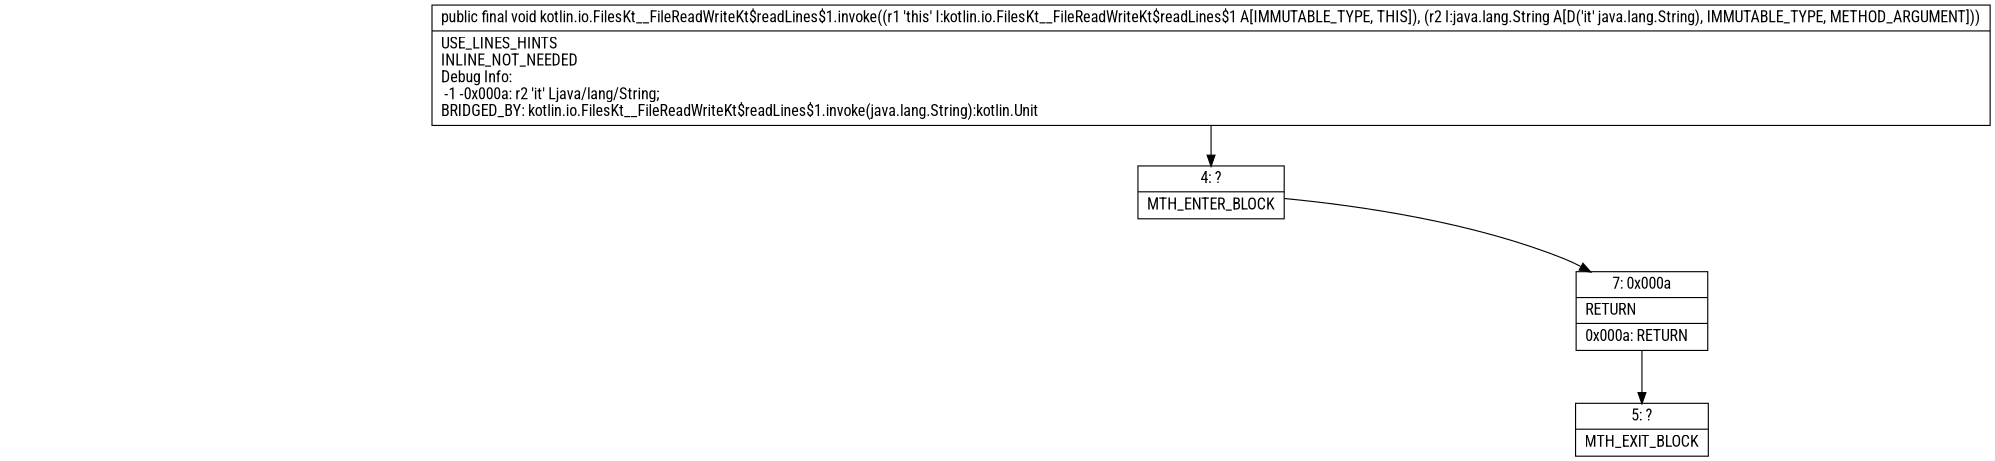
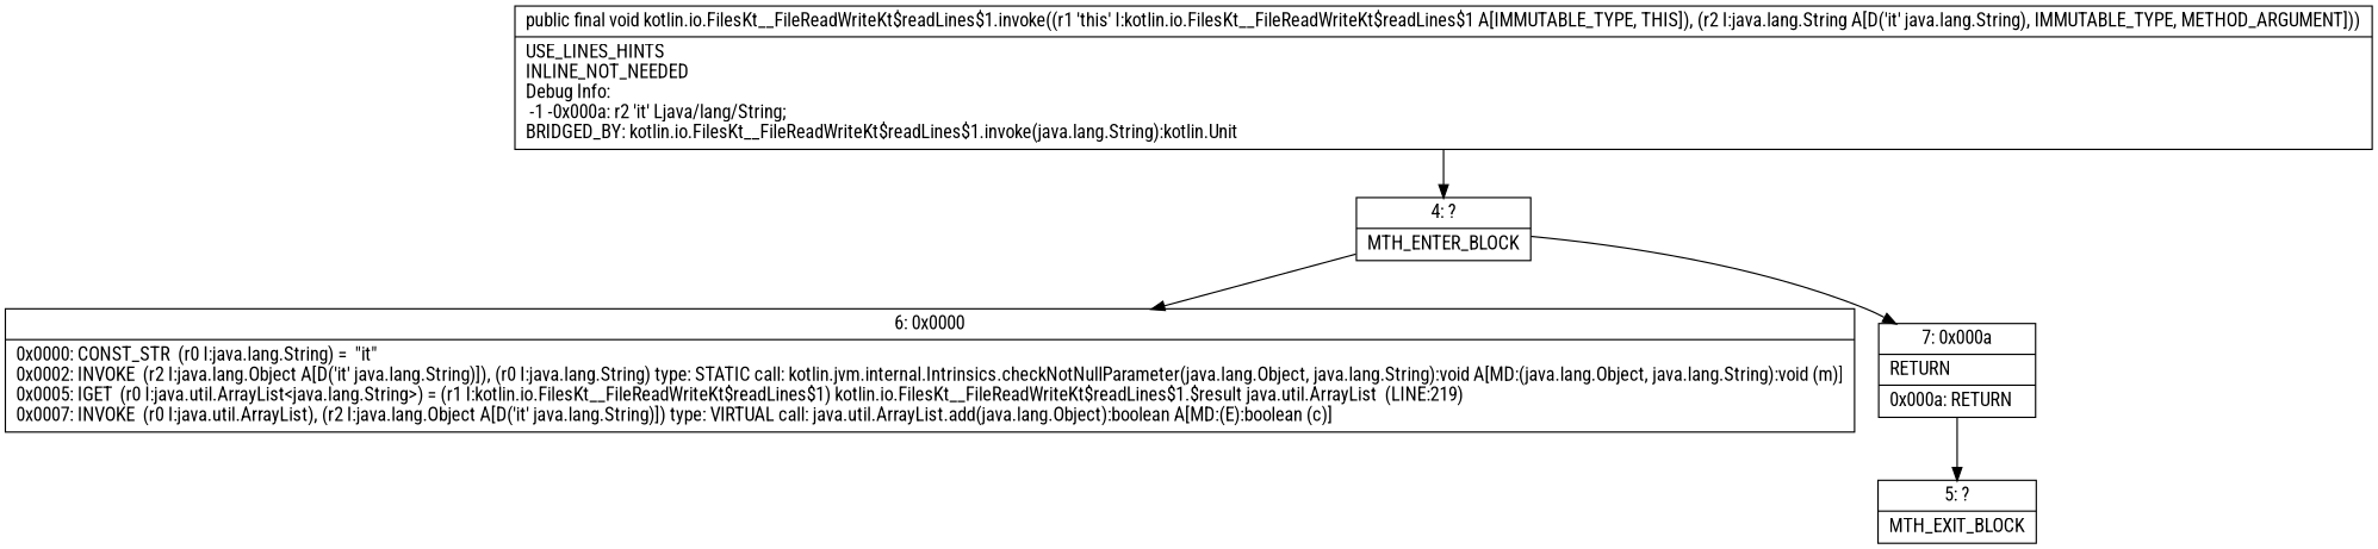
  digraph {
    fontname="Roboto Condensed"
    node [fontname="Roboto Condensed" shape=record]
    edge [fontname="Roboto Condensed"]
    n1 [label="{4\:\ ?|MTH_ENTER_BLOCK\l}"]
+   n2 [label="{6\:\ 0x0000|0x0000: CONST_STR  (r0 I:java.lang.String) =  \"it\" \l0x0002: INVOKE  (r2 I:java.lang.Object A[D('it' java.lang.String)]), (r0 I:java.lang.String) type: STATIC call: kotlin.jvm.internal.Intrinsics.checkNotNullParameter(java.lang.Object, java.lang.String):void A[MD:(java.lang.Object, java.lang.String):void (m)]\l0x0005: IGET  (r0 I:java.util.ArrayList\<java.lang.String\>) = (r1 I:kotlin.io.FilesKt__FileReadWriteKt$readLines$1) kotlin.io.FilesKt__FileReadWriteKt$readLines$1.$result java.util.ArrayList  (LINE:219)\l0x0007: INVOKE  (r0 I:java.util.ArrayList), (r2 I:java.lang.Object A[D('it' java.lang.String)]) type: VIRTUAL call: java.util.ArrayList.add(java.lang.Object):boolean A[MD:(E):boolean (c)]\l}"]
    n3 [label="{7\:\ 0x000a|RETURN\l|0x000a: RETURN   \l}"]
    n4 [label="{5\:\ ?|MTH_EXIT_BLOCK\l}"]
    n5 [label="{public final void kotlin.io.FilesKt__FileReadWriteKt$readLines$1.invoke((r1 'this' I:kotlin.io.FilesKt__FileReadWriteKt$readLines$1 A[IMMUTABLE_TYPE, THIS]), (r2 I:java.lang.String A[D('it' java.lang.String), IMMUTABLE_TYPE, METHOD_ARGUMENT]))  | USE_LINES_HINTS\lINLINE_NOT_NEEDED\lDebug Info:\l  \-1 \-0x000a: r2 'it' Ljava\/lang\/String;\lBRIDGED_BY: kotlin.io.FilesKt__FileReadWriteKt$readLines$1.invoke(java.lang.String):kotlin.Unit\l}"]
+   n1 -> n2
    n1 -> n3
    n3 -> n4
    n5 -> n1
  }
